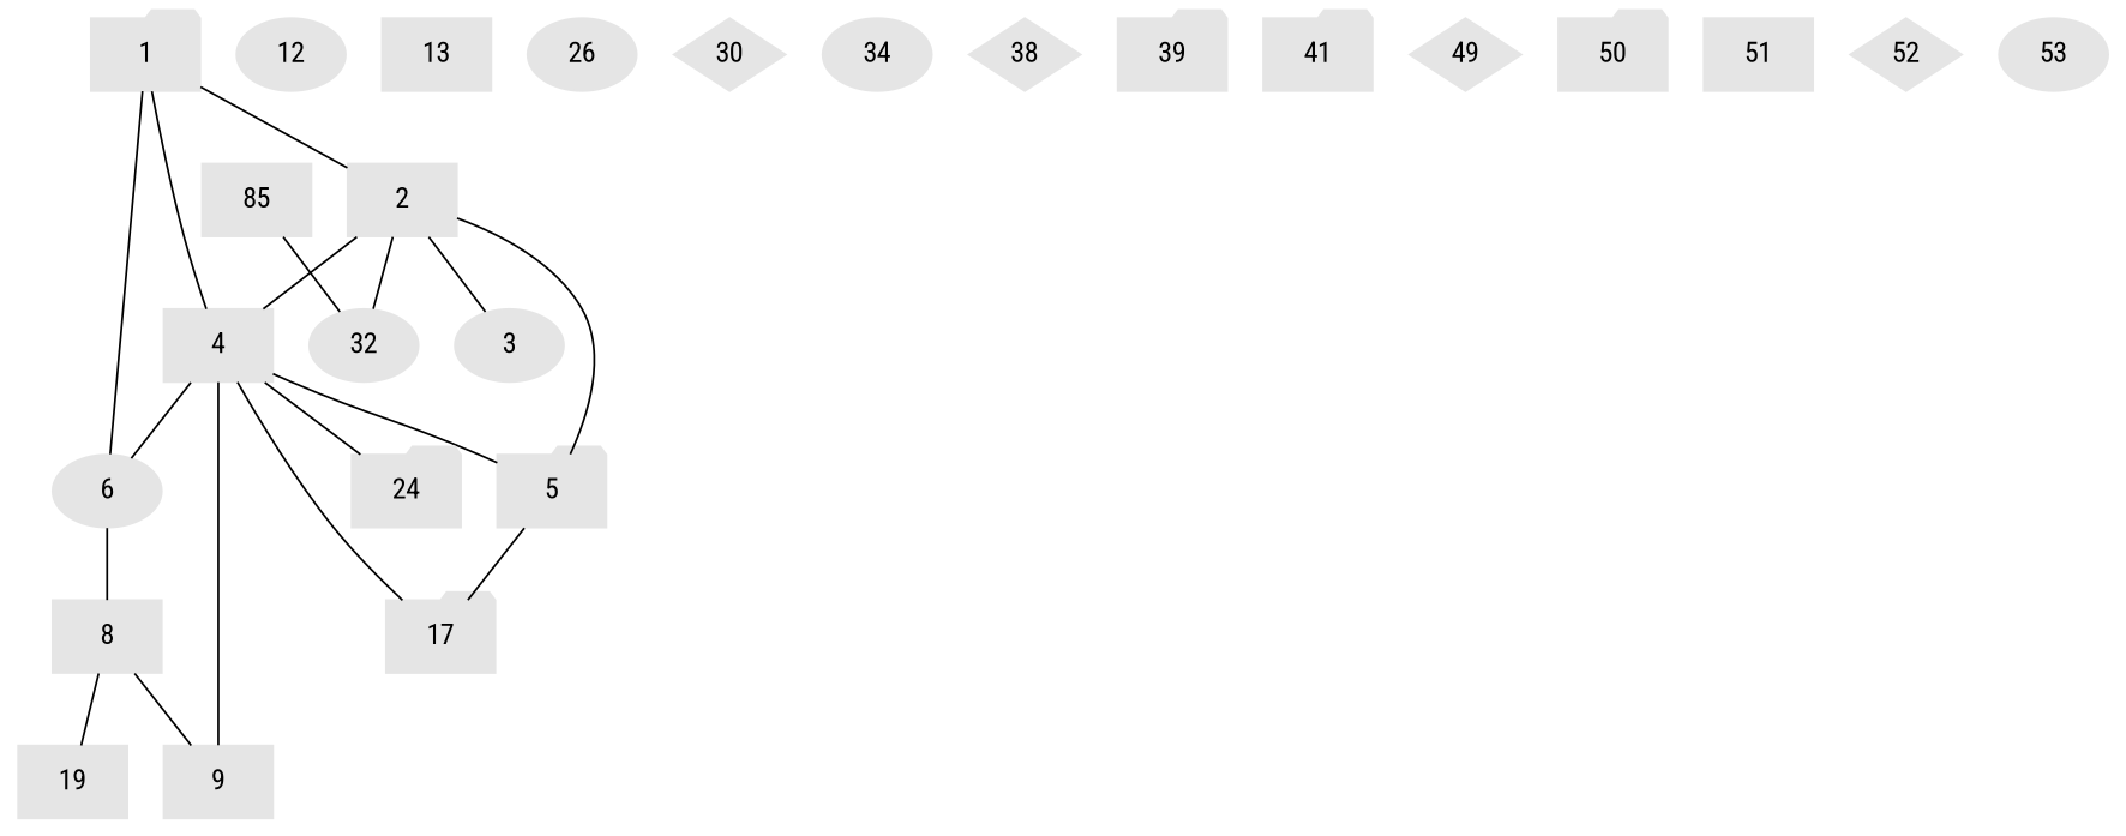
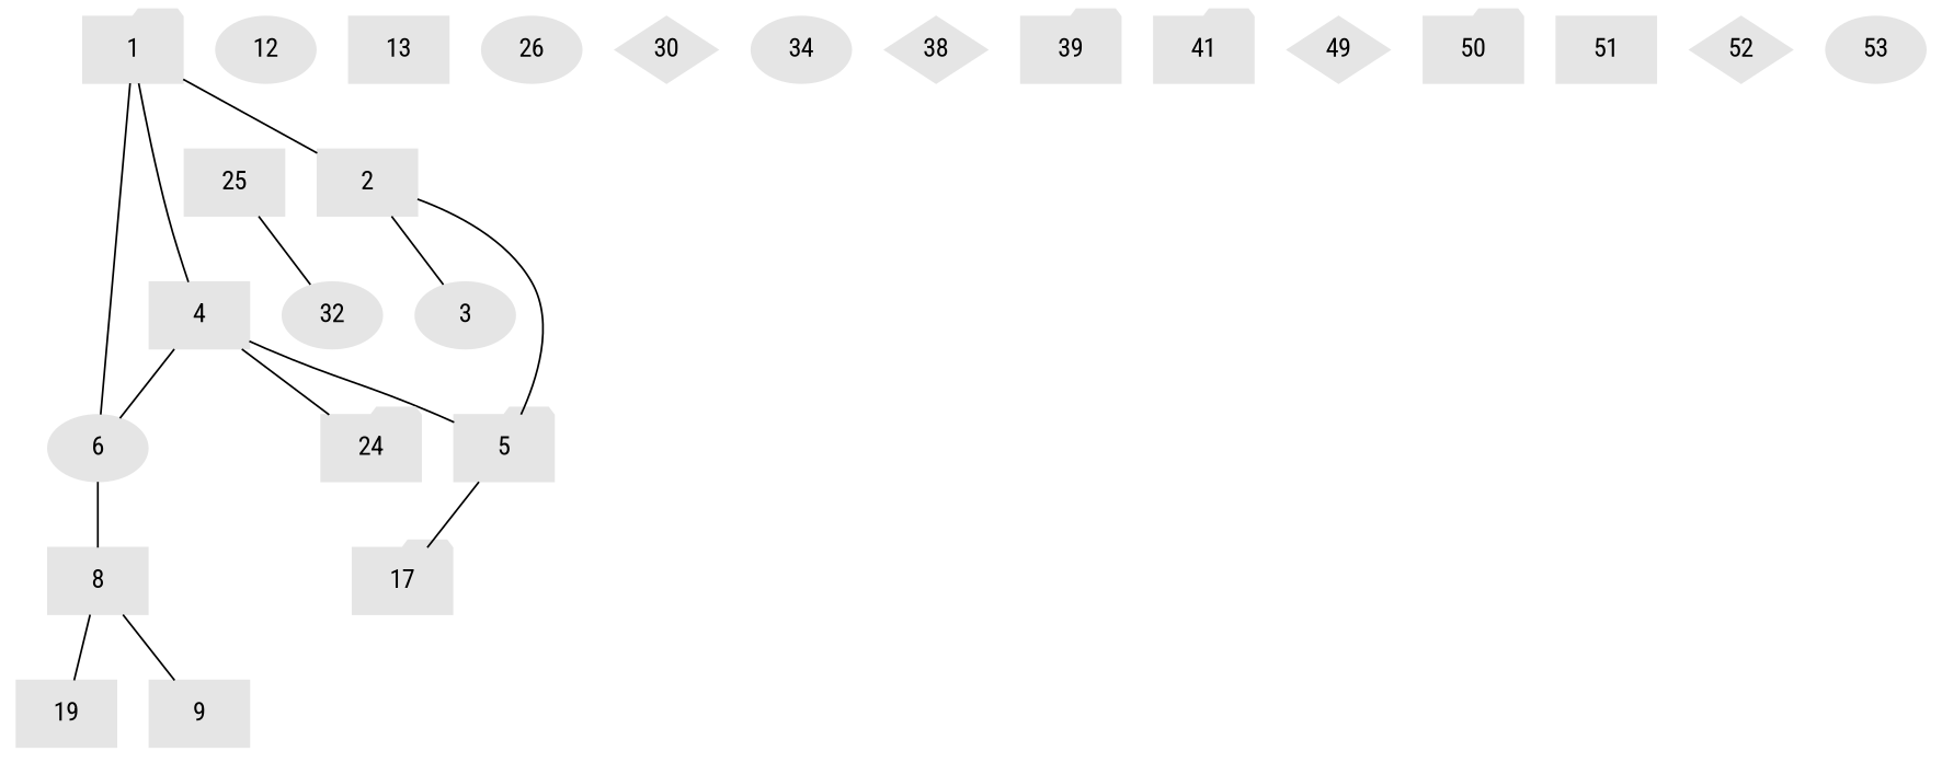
  graph {
    fontname="Roboto Condensed"
    node [color=gray90 fontname="Roboto Condensed" shape=box style=filled]
    edge [fontname="Roboto Condensed"]
    2 [super="+18"]
    4 [super="+21+27+10+11"]
    3 [shape=ellipse]
    5 [shape=folder super="+29"]
    32 [shape=ellipse super="+36"]
    1 [shape=folder]
    6 [shape=ellipse super="+37+20"]
    9 [super="+22+35"]
    17 [shape=folder super="+40"]
    24 [shape=folder]
    8 [super="+23"]
    n12 [label=19]
    12 [shape=ellipse]
    13
-   25 [super="+45" label=85]
+   25 [super="+45"]
    26 [shape=ellipse]
    n17 [label=30 shape=diamond super="+44"]
    34 [shape=ellipse]
    38 [shape=diamond super="+48"]
    39 [shape=folder]
    41 [shape=folder]
    49 [shape=diamond]
    50 [shape=folder]
    51
    52 [shape=diamond]
    53 [shape=ellipse]
-   2 -- 4 [weight=4]
    2 -- 3
    2 -- 5
-   2 -- 32
    4 -- 5
    4 -- 6 [weight=3]
-   4 -- 9
-   4 -- 17
    4 -- 24
    5 -- 17
    1 -- 2
    1 -- 4
    1 -- 6
    6 -- 8
    8 -- 9
    8 -- n12
    25 -- 32
  }
